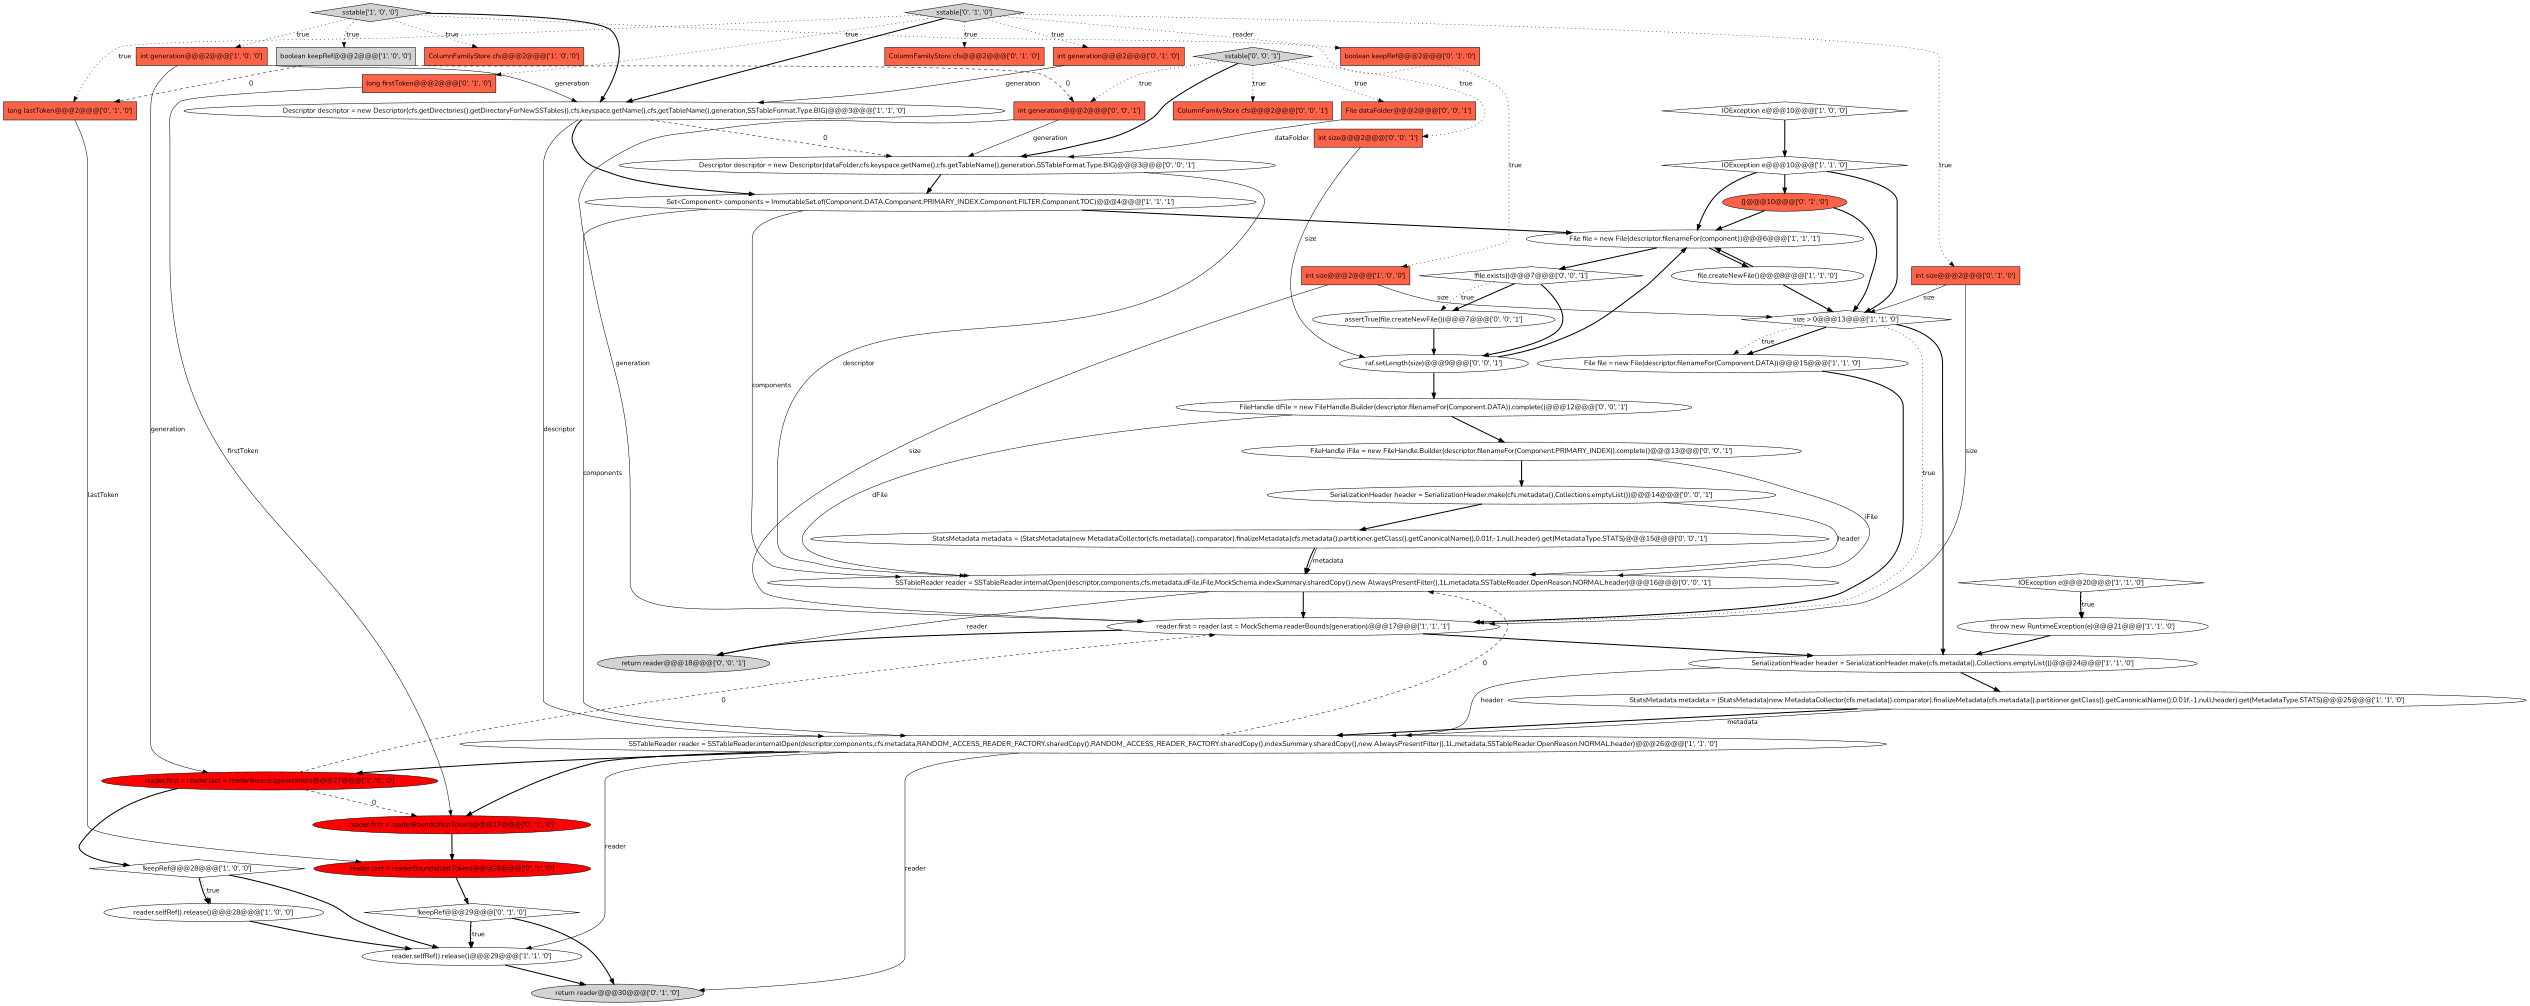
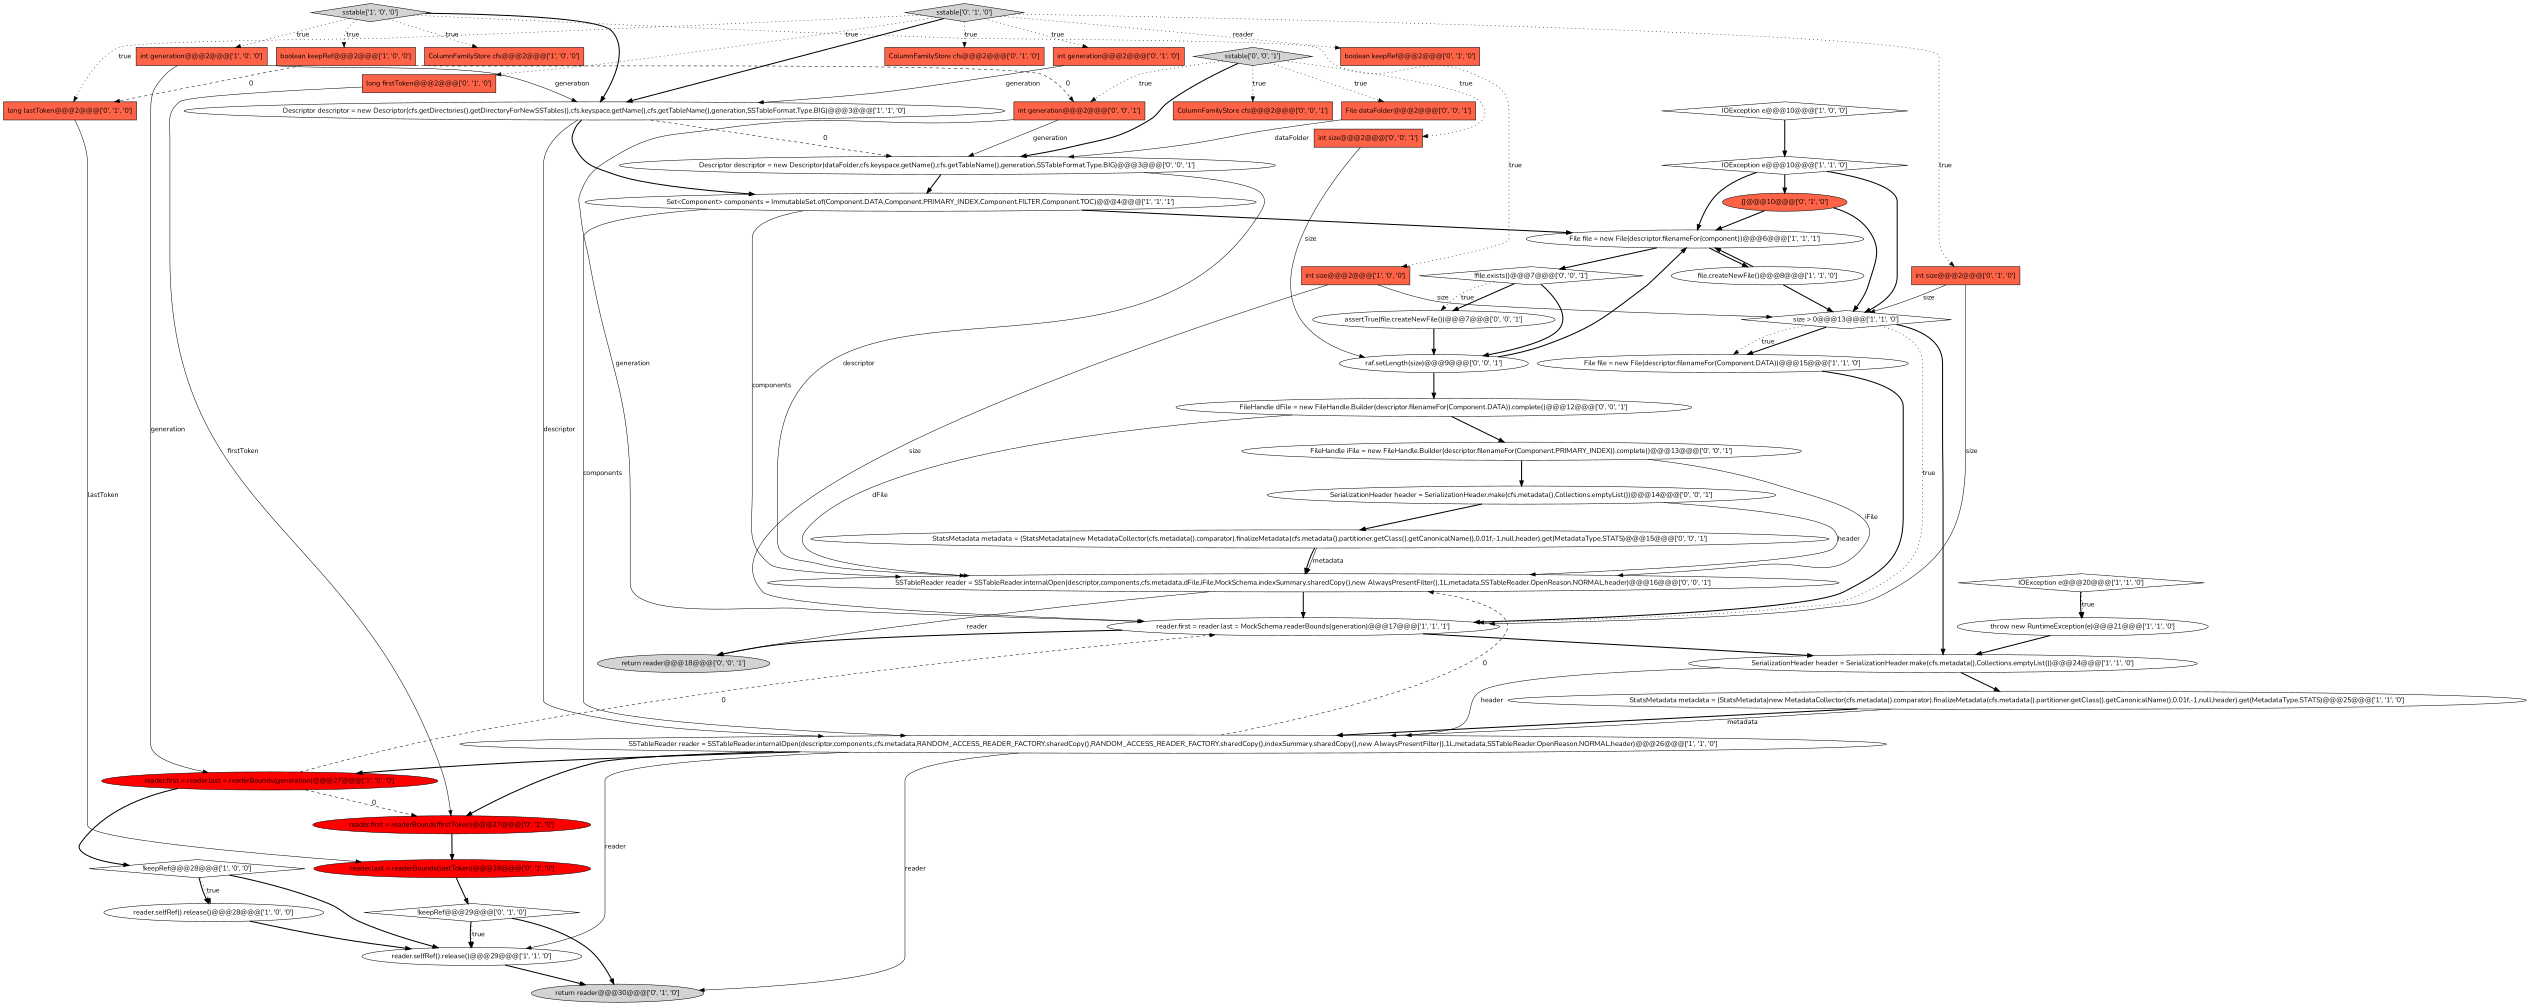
  digraph {
    fontname=Nunito
    node [fillcolor=white fontname=Nunito shape=ellipse style=filled]
    edge [fontname=Nunito style=bold]
    n1 [label="StatsMetadata metadata = (StatsMetadata)new MetadataCollector(cfs.metadata().comparator).finalizeMetadata(cfs.metadata().partitioner.getClass().getCanonicalName(),0.01f,-1,null,header).get(MetadataType.STATS)@@@15@@@['0', '0', '1']"]
    n2 [label="SSTableReader reader = SSTableReader.internalOpen(descriptor,components,cfs.metadata,dFile,iFile,MockSchema.indexSummary.sharedCopy(),new AlwaysPresentFilter(),1L,metadata,SSTableReader.OpenReason.NORMAL,header)@@@16@@@['0', '0', '1']"]
    n3 [label="reader.first = reader.last = MockSchema.readerBounds(generation)@@@17@@@['1', '1', '1']"]
    n4 [fillcolor=lightgray label="return reader@@@18@@@['0', '0', '1']"]
    n5 [label="IOException e@@@20@@@['1', '1', '0']" shape=diamond]
    n6 [label="throw new RuntimeException(e)@@@21@@@['1', '1', '0']"]
    n7 [label="SerializationHeader header = SerializationHeader.make(cfs.metadata(),Collections.emptyList())@@@24@@@['1', '1', '0']"]
    n8 [fillcolor=tomato label="int generation@@@2@@@['0', '0', '1']" shape=box]
    n9 [label="Descriptor descriptor = new Descriptor(dataFolder,cfs.keyspace.getName(),cfs.getTableName(),generation,SSTableFormat.Type.BIG)@@@3@@@['0', '0', '1']"]
    n10 [label="Set<Component> components = ImmutableSet.of(Component.DATA,Component.PRIMARY_INDEX,Component.FILTER,Component.TOC)@@@4@@@['1', '1', '1']"]
    n11 [fillcolor=lightgray label="sstable['0', '0', '1']" shape=diamond]
    n12 [fillcolor=tomato label="ColumnFamilyStore cfs@@@2@@@['0', '0', '1']" shape=box]
    n13 [fillcolor=tomato label="File dataFolder@@@2@@@['0', '0', '1']" shape=box]
    n14 [fillcolor=tomato label="int size@@@2@@@['0', '0', '1']" shape=box]
    n15 [label="raf.setLength(size)@@@9@@@['0', '0', '1']"]
    n16 [label="IOException e@@@10@@@['1', '0', '0']" shape=diamond]
    n17 [label="IOException e@@@10@@@['1', '1', '0']" shape=diamond]
    n18 [fillcolor=tomato label="{}@@@10@@@['0', '1', '0']"]
    n19 [label="size > 0@@@13@@@['1', '1', '0']" shape=diamond]
    n20 [label="File file = new File(descriptor.filenameFor(component))@@@6@@@['1', '1', '1']"]
    n21 [fillcolor=tomato label="int generation@@@2@@@['0', '1', '0']" shape=box]
    n22 [label="Descriptor descriptor = new Descriptor(cfs.getDirectories().getDirectoryForNewSSTables(),cfs.keyspace.getName(),cfs.getTableName(),generation,SSTableFormat.Type.BIG)@@@3@@@['1', '1', '0']"]
    n23 [label="SSTableReader reader = SSTableReader.internalOpen(descriptor,components,cfs.metadata,RANDOM_ACCESS_READER_FACTORY.sharedCopy(),RANDOM_ACCESS_READER_FACTORY.sharedCopy(),indexSummary.sharedCopy(),new AlwaysPresentFilter(),1L,metadata,SSTableReader.OpenReason.NORMAL,header)@@@26@@@['1', '1', '0']"]
    n24 [label="File file = new File(descriptor.filenameFor(Component.DATA))@@@15@@@['1', '1', '0']"]
    n25 [label="file.createNewFile()@@@8@@@['1', '1', '0']"]
    n26 [label="!file.exists()@@@7@@@['0', '0', '1']" shape=diamond]
    n27 [fillcolor=tomato label="ColumnFamilyStore cfs@@@2@@@['1', '0', '0']" shape=box]
    n28 [fillcolor=tomato label="ColumnFamilyStore cfs@@@2@@@['0', '1', '0']" shape=box]
    n29 [fillcolor=red label="reader.first = readerBounds(firstToken)@@@27@@@['0', '1', '0']"]
    n30 [fillcolor=red label="reader.last = readerBounds(lastToken)@@@28@@@['0', '1', '0']"]
    n31 [label="!keepRef@@@29@@@['0', '1', '0']" shape=diamond]
    n32 [fillcolor=lightgray label="return reader@@@30@@@['0', '1', '0']"]
    n33 [label="reader.selfRef().release()@@@29@@@['1', '1', '0']"]
    n34 [fillcolor=red label="reader.first = reader.last = readerBounds(generation)@@@27@@@['1', '0', '0']"]
    n35 [label="StatsMetadata metadata = (StatsMetadata)new MetadataCollector(cfs.metadata().comparator).finalizeMetadata(cfs.metadata().partitioner.getClass().getCanonicalName(),0.01f,-1,null,header).get(MetadataType.STATS)@@@25@@@['1', '1', '0']"]
    n36 [fillcolor=lightgray label="sstable['0', '1', '0']" shape=diamond]
    n37 [fillcolor=tomato label="long firstToken@@@2@@@['0', '1', '0']" shape=box]
    n38 [fillcolor=tomato label="boolean keepRef@@@2@@@['0', '1', '0']" shape=box]
    n39 [fillcolor=tomato label="int size@@@2@@@['0', '1', '0']" shape=box]
    n40 [fillcolor=tomato label="long lastToken@@@2@@@['0', '1', '0']" shape=box]
    n41 [label="assertTrue(file.createNewFile())@@@7@@@['0', '0', '1']"]
    n42 [label="FileHandle dFile = new FileHandle.Builder(descriptor.filenameFor(Component.DATA)).complete()@@@12@@@['0', '0', '1']"]
    n43 [label="FileHandle iFile = new FileHandle.Builder(descriptor.filenameFor(Component.PRIMARY_INDEX)).complete()@@@13@@@['0', '0', '1']"]
    n44 [label="SerializationHeader header = SerializationHeader.make(cfs.metadata(),Collections.emptyList())@@@14@@@['0', '0', '1']"]
    n45 [fillcolor=tomato label="int generation@@@2@@@['1', '0', '0']" shape=box]
    n46 [label="!keepRef@@@28@@@['1', '0', '0']" shape=diamond]
    n47 [label="reader.selfRef().release()@@@28@@@['1', '0', '0']"]
-   n48 [fillcolor=lightgray label="boolean keepRef@@@2@@@['1', '0', '0']" shape=box]
+   n48 [fillcolor=tomato label="boolean keepRef@@@2@@@['1', '0', '0']" shape=box]
    n49 [fillcolor=lightgray label="sstable['1', '0', '0']" shape=diamond]
    n50 [fillcolor=tomato label="int size@@@2@@@['1', '0', '0']" shape=box]
    n1 -> n2 [label=metadata style=solid]
    n1 -> n2
    n2 -> n3
    n2 -> n4 [label=reader style=solid]
    n3 -> n4
    n3 -> n7
    n5 -> n6
    n5 -> n6 [label=true style=dotted]
    n6 -> n7
    n7 -> n23 [label=header style=solid]
    n7 -> n35
    n8 -> n3 [label=generation style=solid]
    n8 -> n9 [label=generation style=solid]
    n9 -> n2 [label=descriptor style=solid]
    n9 -> n10
    n10 -> n2 [label=components style=solid]
    n10 -> n20
    n10 -> n23 [label=components style=solid]
    n11 -> n8 [label=true style=dotted]
    n11 -> n9
    n11 -> n12 [label=true style=dotted]
    n11 -> n13 [label=true style=dotted]
    n11 -> n14 [label=true style=dotted]
    n13 -> n9 [label=dataFolder style=solid]
    n14 -> n15 [label=size style=solid]
    n15 -> n20
    n15 -> n42
    n16 -> n17
    n17 -> n18
    n17 -> n19
    n17 -> n20
    n18 -> n19
    n18 -> n20
    n19 -> n3 [label=true style=dotted]
    n19 -> n7
    n19 -> n24
    n19 -> n24 [label=true style=dotted]
    n20 -> n25
    n20 -> n26
    n21 -> n22 [label=generation style=solid]
    n22 -> n9 [label=0 style=dashed]
    n22 -> n10
    n22 -> n23 [label=descriptor style=solid]
    n23 -> n2 [label=0 style=dashed]
    n23 -> n29
    n23 -> n32 [label=reader style=solid]
    n23 -> n33 [label=reader style=solid]
    n23 -> n34
    n24 -> n3
    n25 -> n19
    n25 -> n20
    n26 -> n15
    n26 -> n41
    n26 -> n41 [label=true style=dotted]
    n29 -> n30
    n30 -> n31
    n31 -> n32
    n31 -> n33 [label=true style=dotted]
    n31 -> n33
    n33 -> n32
    n34 -> n3 [label=0 style=dashed]
    n34 -> n29 [label=0 style=dashed]
    n34 -> n46
    n35 -> n23
    n35 -> n23 [label=metadata style=solid]
    n36 -> n21 [label=true style=dotted]
    n36 -> n22
    n36 -> n28 [label=true style=dotted]
    n36 -> n37 [label=true style=dotted]
    n36 -> n38 [label=reader style=dotted]
    n36 -> n39 [label=true style=dotted]
    n36 -> n40 [label=true style=dotted]
    n37 -> n29 [label=firstToken style=solid]
    n39 -> n3 [label=size style=solid]
    n39 -> n19 [label=size style=solid]
    n40 -> n30 [label=lastToken style=solid]
    n41 -> n15
    n42 -> n2 [label=dFile style=solid]
    n42 -> n43
    n43 -> n2 [label=iFile style=solid]
    n43 -> n44
    n44 -> n1
    n44 -> n2 [label=header style=solid]
    n45 -> n22 [label=generation style=solid]
    n45 -> n34 [label=generation style=solid]
    n46 -> n33
    n46 -> n47 [label=true style=dotted]
    n46 -> n47
    n47 -> n33
    n48 -> n8 [label=0 style=dashed]
    n48 -> n40 [label=0 style=dashed]
    n49 -> n22
    n49 -> n27 [label=true style=dotted]
    n49 -> n45 [label=true style=dotted]
    n49 -> n48 [label=true style=dotted]
    n49 -> n50 [label=true style=dotted]
    n50 -> n3 [label=size style=solid]
    n50 -> n19 [label=size style=solid]
  }
